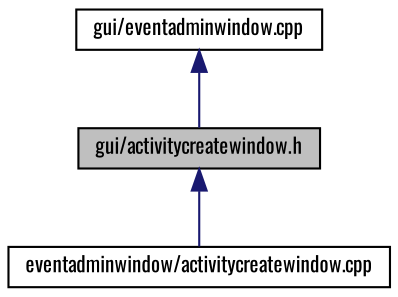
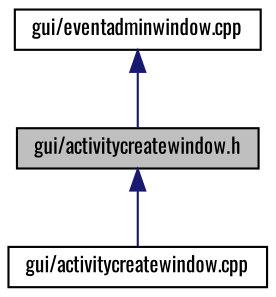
  digraph {
    fontname=Oswald
    node [color=black fillcolor=white fontname=Oswald fontsize=10 shape=record style=filled]
    edge [color=midnightblue dir=back fontname=Oswald fontsize=10 labelfontname=FreeSans labelfontsize=10 style=solid]
    n1 [fillcolor=grey75 fontcolor=black height=0.2 label="gui/activitycreatewindow.h" width=0.4]
-   n2 [height=0.2 label="eventadminwindow/activitycreatewindow.cpp" width=0.4]
+   n2 [height=0.2 label="gui/activitycreatewindow.cpp" width=0.4]
    n3 [height=0.2 label="gui/eventadminwindow.cpp" width=0.4]
    n1 -> n2
    n3 -> n1
  }
